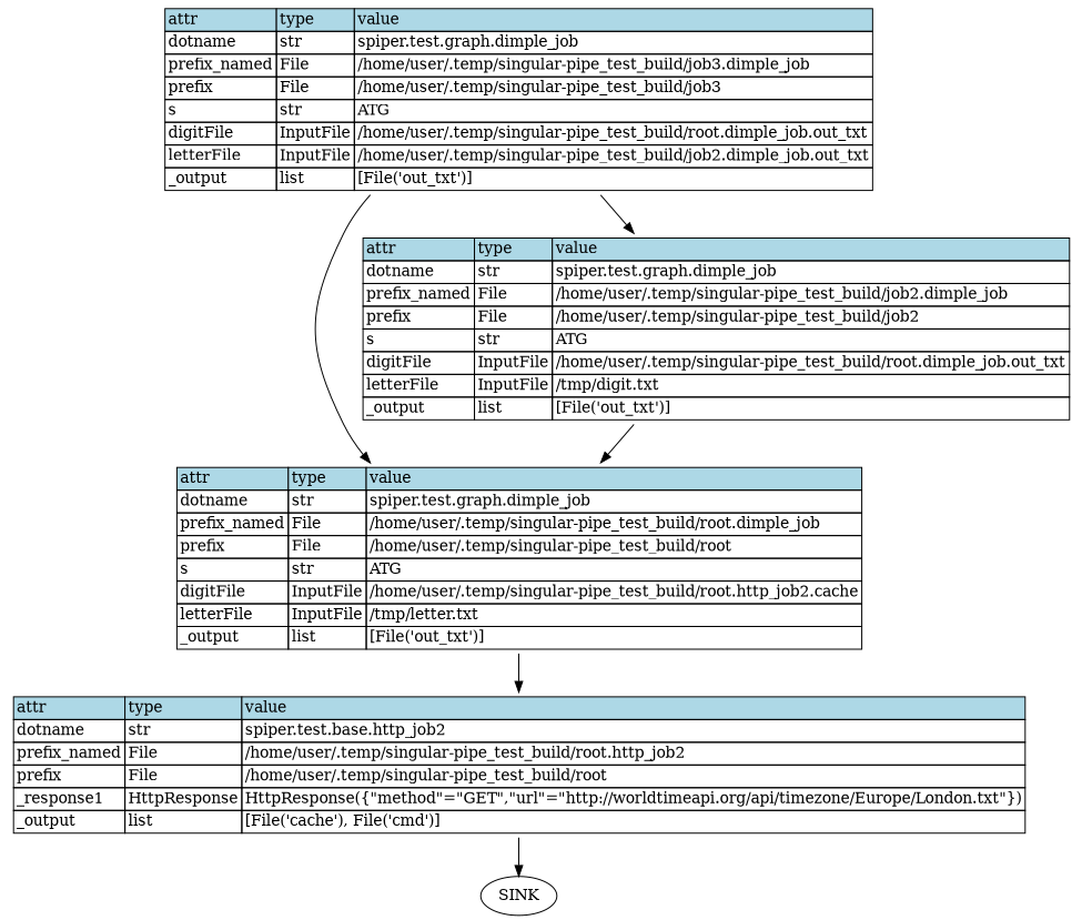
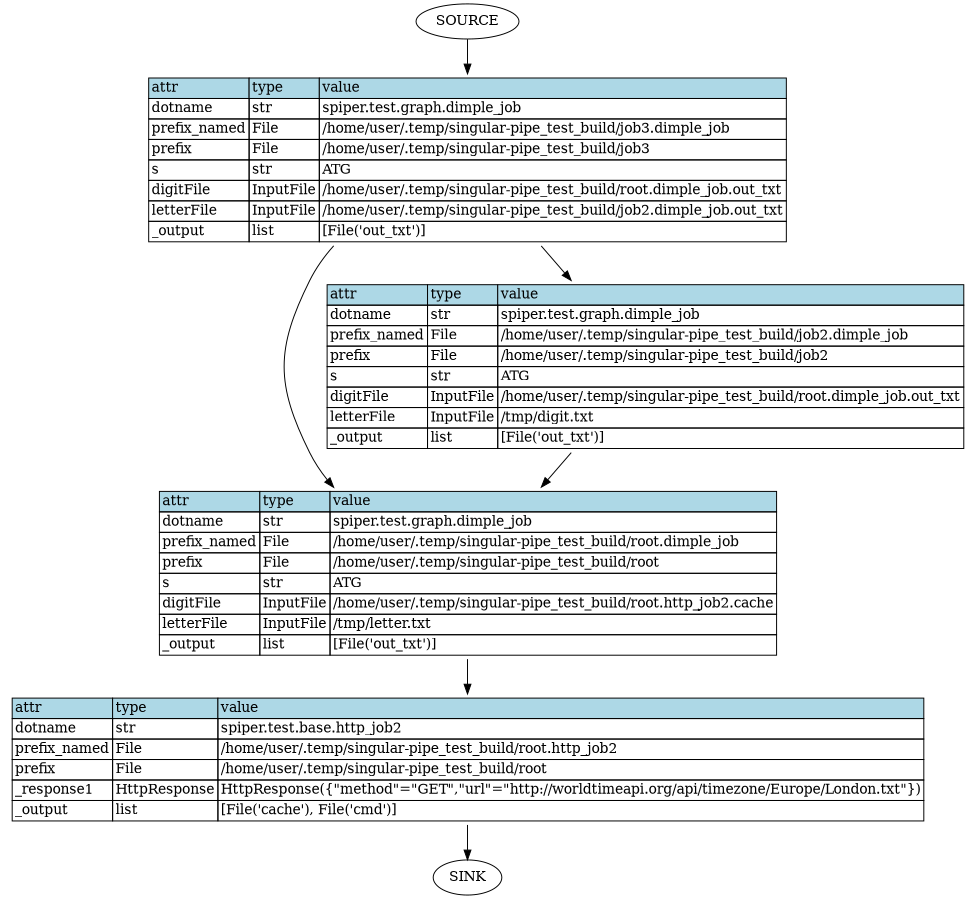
  strict digraph {
    rankdir=TB
    node [shape=plaintext]
    n1 [label=<		 	<TABLE BORDER="0" CELLBORDER="1" CELLSPACING="0"> 	  <TR> 	    <TD ALIGN="LEFT" BGCOLOR="lightblue">attr</TD> 	    <TD ALIGN="LEFT" BGCOLOR="lightblue">type</TD> 	    <TD ALIGN="LEFT" BGCOLOR="lightblue">value</TD> 	  </TR>  	   	  	 		  <TR> 		  	<TD ALIGN="LEFT">dotname</TD> 		  	<TD ALIGN="LEFT">str</TD> 		    <TD ALIGN="LEFT">spiper.test.base.http_job2</TD> 		  </TR> 	     		  <TR> 		  	<TD ALIGN="LEFT">prefix_named</TD> 		  	<TD ALIGN="LEFT">File</TD> 		    <TD ALIGN="LEFT">/home/user/.temp/singular-pipe_test_build/root.http_job2</TD> 		  </TR> 	     		  <TR> 		  	<TD ALIGN="LEFT">prefix</TD> 		  	<TD ALIGN="LEFT">File</TD> 		    <TD ALIGN="LEFT">/home/user/.temp/singular-pipe_test_build/root</TD> 		  </TR> 	     		  <TR> 		  	<TD ALIGN="LEFT">_response1</TD> 		  	<TD ALIGN="LEFT">HttpResponse</TD> 		    <TD ALIGN="LEFT">HttpResponse({"method"="GET","url"="http://worldtimeapi.org/api/timezone/Europe/London.txt"})</TD> 		  </TR> 	     		  <TR> 		  	<TD ALIGN="LEFT">_output</TD> 		  	<TD ALIGN="LEFT">list</TD> 		    <TD ALIGN="LEFT">[File('cache'), File('cmd')]</TD> 		  </TR> 	     	</TABLE> 	>]
    SINK [shape=""]
    n3 [label=<		 	<TABLE BORDER="0" CELLBORDER="1" CELLSPACING="0"> 	  <TR> 	    <TD ALIGN="LEFT" BGCOLOR="lightblue">attr</TD> 	    <TD ALIGN="LEFT" BGCOLOR="lightblue">type</TD> 	    <TD ALIGN="LEFT" BGCOLOR="lightblue">value</TD> 	  </TR>  	   	  	 		  <TR> 		  	<TD ALIGN="LEFT">dotname</TD> 		  	<TD ALIGN="LEFT">str</TD> 		    <TD ALIGN="LEFT">spiper.test.graph.dimple_job</TD> 		  </TR> 	     		  <TR> 		  	<TD ALIGN="LEFT">prefix_named</TD> 		  	<TD ALIGN="LEFT">File</TD> 		    <TD ALIGN="LEFT">/home/user/.temp/singular-pipe_test_build/root.dimple_job</TD> 		  </TR> 	     		  <TR> 		  	<TD ALIGN="LEFT">prefix</TD> 		  	<TD ALIGN="LEFT">File</TD> 		    <TD ALIGN="LEFT">/home/user/.temp/singular-pipe_test_build/root</TD> 		  </TR> 	     		  <TR> 		  	<TD ALIGN="LEFT">s</TD> 		  	<TD ALIGN="LEFT">str</TD> 		    <TD ALIGN="LEFT">ATG</TD> 		  </TR> 	     		  <TR> 		  	<TD ALIGN="LEFT">digitFile</TD> 		  	<TD ALIGN="LEFT">InputFile</TD> 		    <TD ALIGN="LEFT">/home/user/.temp/singular-pipe_test_build/root.http_job2.cache</TD> 		  </TR> 	     		  <TR> 		  	<TD ALIGN="LEFT">letterFile</TD> 		  	<TD ALIGN="LEFT">InputFile</TD> 		    <TD ALIGN="LEFT">/tmp/letter.txt</TD> 		  </TR> 	     		  <TR> 		  	<TD ALIGN="LEFT">_output</TD> 		  	<TD ALIGN="LEFT">list</TD> 		    <TD ALIGN="LEFT">[File('out_txt')]</TD> 		  </TR> 	     	</TABLE> 	>]
    n4 [label=<		 	<TABLE BORDER="0" CELLBORDER="1" CELLSPACING="0"> 	  <TR> 	    <TD ALIGN="LEFT" BGCOLOR="lightblue">attr</TD> 	    <TD ALIGN="LEFT" BGCOLOR="lightblue">type</TD> 	    <TD ALIGN="LEFT" BGCOLOR="lightblue">value</TD> 	  </TR>  	   	  	 		  <TR> 		  	<TD ALIGN="LEFT">dotname</TD> 		  	<TD ALIGN="LEFT">str</TD> 		    <TD ALIGN="LEFT">spiper.test.graph.dimple_job</TD> 		  </TR> 	     		  <TR> 		  	<TD ALIGN="LEFT">prefix_named</TD> 		  	<TD ALIGN="LEFT">File</TD> 		    <TD ALIGN="LEFT">/home/user/.temp/singular-pipe_test_build/job3.dimple_job</TD> 		  </TR> 	     		  <TR> 		  	<TD ALIGN="LEFT">prefix</TD> 		  	<TD ALIGN="LEFT">File</TD> 		    <TD ALIGN="LEFT">/home/user/.temp/singular-pipe_test_build/job3</TD> 		  </TR> 	     		  <TR> 		  	<TD ALIGN="LEFT">s</TD> 		  	<TD ALIGN="LEFT">str</TD> 		    <TD ALIGN="LEFT">ATG</TD> 		  </TR> 	     		  <TR> 		  	<TD ALIGN="LEFT">digitFile</TD> 		  	<TD ALIGN="LEFT">InputFile</TD> 		    <TD ALIGN="LEFT">/home/user/.temp/singular-pipe_test_build/root.dimple_job.out_txt</TD> 		  </TR> 	     		  <TR> 		  	<TD ALIGN="LEFT">letterFile</TD> 		  	<TD ALIGN="LEFT">InputFile</TD> 		    <TD ALIGN="LEFT">/home/user/.temp/singular-pipe_test_build/job2.dimple_job.out_txt</TD> 		  </TR> 	     		  <TR> 		  	<TD ALIGN="LEFT">_output</TD> 		  	<TD ALIGN="LEFT">list</TD> 		    <TD ALIGN="LEFT">[File('out_txt')]</TD> 		  </TR> 	     	</TABLE> 	>]
    n5 [label=<		 	<TABLE BORDER="0" CELLBORDER="1" CELLSPACING="0"> 	  <TR> 	    <TD ALIGN="LEFT" BGCOLOR="lightblue">attr</TD> 	    <TD ALIGN="LEFT" BGCOLOR="lightblue">type</TD> 	    <TD ALIGN="LEFT" BGCOLOR="lightblue">value</TD> 	  </TR>  	   	  	 		  <TR> 		  	<TD ALIGN="LEFT">dotname</TD> 		  	<TD ALIGN="LEFT">str</TD> 		    <TD ALIGN="LEFT">spiper.test.graph.dimple_job</TD> 		  </TR> 	     		  <TR> 		  	<TD ALIGN="LEFT">prefix_named</TD> 		  	<TD ALIGN="LEFT">File</TD> 		    <TD ALIGN="LEFT">/home/user/.temp/singular-pipe_test_build/job2.dimple_job</TD> 		  </TR> 	     		  <TR> 		  	<TD ALIGN="LEFT">prefix</TD> 		  	<TD ALIGN="LEFT">File</TD> 		    <TD ALIGN="LEFT">/home/user/.temp/singular-pipe_test_build/job2</TD> 		  </TR> 	     		  <TR> 		  	<TD ALIGN="LEFT">s</TD> 		  	<TD ALIGN="LEFT">str</TD> 		    <TD ALIGN="LEFT">ATG</TD> 		  </TR> 	     		  <TR> 		  	<TD ALIGN="LEFT">digitFile</TD> 		  	<TD ALIGN="LEFT">InputFile</TD> 		    <TD ALIGN="LEFT">/home/user/.temp/singular-pipe_test_build/root.dimple_job.out_txt</TD> 		  </TR> 	     		  <TR> 		  	<TD ALIGN="LEFT">letterFile</TD> 		  	<TD ALIGN="LEFT">InputFile</TD> 		    <TD ALIGN="LEFT">/tmp/digit.txt</TD> 		  </TR> 	     		  <TR> 		  	<TD ALIGN="LEFT">_output</TD> 		  	<TD ALIGN="LEFT">list</TD> 		    <TD ALIGN="LEFT">[File('out_txt')]</TD> 		  </TR> 	     	</TABLE> 	>]
+   SOURCE [shape=""]
    n1 -> SINK
    n3 -> n1
    n4 -> n3
    n4 -> n5
    n5 -> n3
+   SOURCE -> n4
  }
